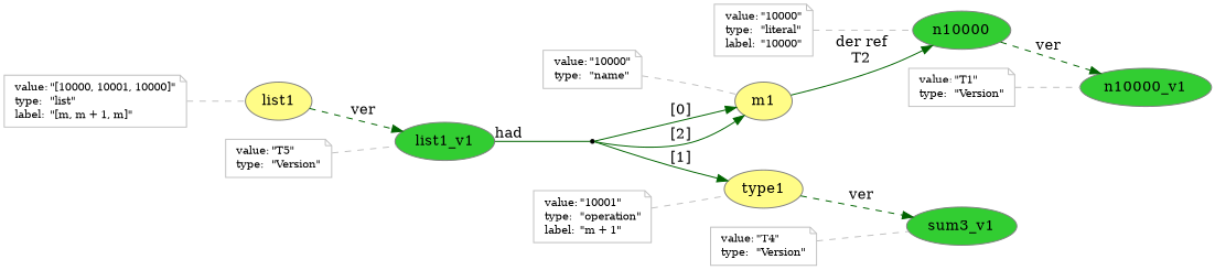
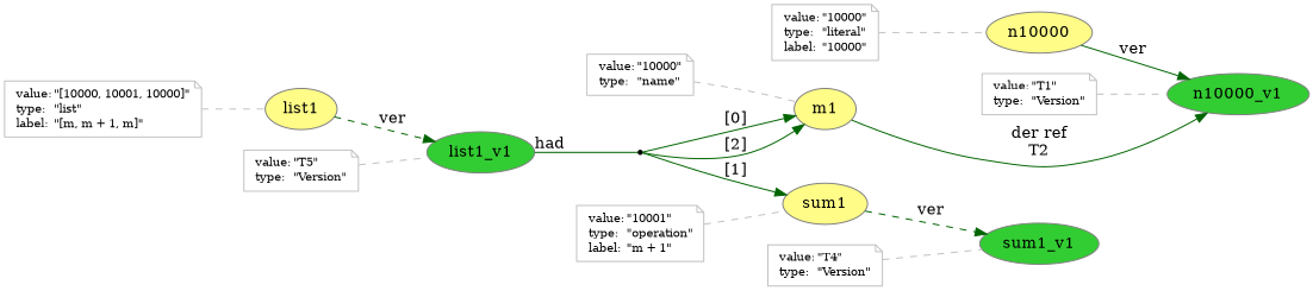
  digraph {
    rankdir=LR
    node [color="#808080"]
    edge [color=darkgreen arrowhead=none style=dashed]
-   n1 [fillcolor="#32CD32" label=n10000 style=filled]
+   n1 [fillcolor="#FFFC87" label=n10000 style=filled]
    n2 [fillcolor="#32CD32" label=n10000_v1 style=filled]
    n3 [color=gray fontcolor=black fontsize=10 label=<<TABLE cellpadding="0" border="0"> 	<TR> 	    <TD align="left">value:</TD> 	    <TD align="left">&quot;10000&quot;</TD> 	</TR> 	<TR> 	    <TD align="left">type:</TD> 	    <TD align="left">&quot;literal&quot;</TD> 	</TR> 	<TR> 	    <TD align="left">label:</TD> 	    <TD align="left">&quot;10000&quot;</TD> 	</TR> </TABLE>> shape=note]
    n4 [color=gray fontcolor=black fontsize=10 label=<<TABLE cellpadding="0" border="0"> 	<TR> 	    <TD align="left">value:</TD> 	    <TD align="left">&quot;T1&quot;</TD> 	</TR> 	<TR> 	    <TD align="left">type:</TD> 	    <TD align="left">&quot;Version&quot;</TD> 	</TR> </TABLE>> shape=note]
    n5 [fillcolor="#FFFC87" label=m1 style=filled]
    n6 [color=gray fontcolor=black fontsize=10 label=<<TABLE cellpadding="0" border="0"> 	<TR> 	    <TD align="left">value:</TD> 	    <TD align="left">&quot;10000&quot;</TD> 	</TR> 	<TR> 	    <TD align="left">type:</TD> 	    <TD align="left">&quot;name&quot;</TD> 	</TR> </TABLE>> shape=note]
-   n7 [fillcolor="#FFFC87" label=type1 style=filled]
-   n8 [fillcolor="#32CD32" label=sum3_v1 style=filled]
+   n7 [fillcolor="#FFFC87" label=sum1 style=filled]
+   n8 [fillcolor="#32CD32" label=sum1_v1 style=filled]
    n9 [color=gray fontcolor=black fontsize=10 label=<<TABLE cellpadding="0" border="0"> 	<TR> 	    <TD align="left">value:</TD> 	    <TD align="left">&quot;10001&quot;</TD> 	</TR> 	<TR> 	    <TD align="left">type:</TD> 	    <TD align="left">&quot;operation&quot;</TD> 	</TR> 	<TR> 	    <TD align="left">label:</TD> 	    <TD align="left">&quot;m + 1&quot;</TD> 	</TR> </TABLE>> shape=note]
    n10 [color=gray fontcolor=black fontsize=10 label=<<TABLE cellpadding="0" border="0"> 	<TR> 	    <TD align="left">value:</TD> 	    <TD align="left">&quot;T4&quot;</TD> 	</TR> 	<TR> 	    <TD align="left">type:</TD> 	    <TD align="left">&quot;Version&quot;</TD> 	</TR> </TABLE>> shape=note]
    n11 [fillcolor="#FFFC87" label=list1 style=filled]
    n12 [fillcolor="#32CD32" label=list1_v1 style=filled]
    bn0 [shape=point color=""]
    n14 [color=gray fontcolor=black fontsize=10 label=<<TABLE cellpadding="0" border="0"> 	<TR> 	    <TD align="left">value:</TD> 	    <TD align="left">&quot;[10000, 10001, 10000]&quot;</TD> 	</TR> 	<TR> 	    <TD align="left">type:</TD> 	    <TD align="left">&quot;list&quot;</TD> 	</TR> 	<TR> 	    <TD align="left">label:</TD> 	    <TD align="left">&quot;[m, m + 1, m]&quot;</TD> 	</TR> </TABLE>> shape=note]
    n15 [color=gray fontcolor=black fontsize=10 label=<<TABLE cellpadding="0" border="0"> 	<TR> 	    <TD align="left">value:</TD> 	    <TD align="left">&quot;T5&quot;</TD> 	</TR> 	<TR> 	    <TD align="left">type:</TD> 	    <TD align="left">&quot;Version&quot;</TD> 	</TR> </TABLE>> shape=note]
-   n1 -> n2 [label=ver labelangle=60.0 labeldistance=1.5 labelfontsize=8 rotation=20 arrowhead=""]
+   n1 -> n2 [label=ver labelangle=60.0 labeldistance=1.5 labelfontsize=8 rotation=20 arrowhead="" style=""]
    n3 -> n1 [color=gray]
    n4 -> n2 [color=gray]
-   n5 -> n1 [label="der ref\nT2" labelangle=60.0 labeldistance=1.5 labelfontsize=8 rotation=20 arrowhead="" style=""]
+   n5 -> n2 [label="der ref\nT2" labelangle=60.0 labeldistance=1.5 labelfontsize=8 rotation=20 arrowhead="" style=""]
    n6 -> n5 [color=gray]
    n7 -> n8 [label=ver labelangle=60.0 labeldistance=1.5 labelfontsize=8 rotation=20 arrowhead=""]
    n9 -> n7 [color=gray]
    n10 -> n8 [color=gray]
    n11 -> n12 [label=ver labelangle=60.0 labeldistance=1.5 labelfontsize=8 rotation=20 arrowhead=""]
    n12 -> bn0 [taillabel=had style=""]
    bn0 -> n5 [label="[0]" labelangle=60.0 labeldistance=1.5 labelfontsize=8 rotation=20 arrowhead="" style=""]
    bn0 -> n5 [label="[2]" labelangle=60.0 labeldistance=1.5 labelfontsize=8 rotation=20 arrowhead="" style=""]
    bn0 -> n7 [label="[1]" labelangle=60.0 labeldistance=1.5 labelfontsize=8 rotation=20 arrowhead="" style=""]
    n14 -> n11 [color=gray]
    n15 -> n12 [color=gray]
  }
